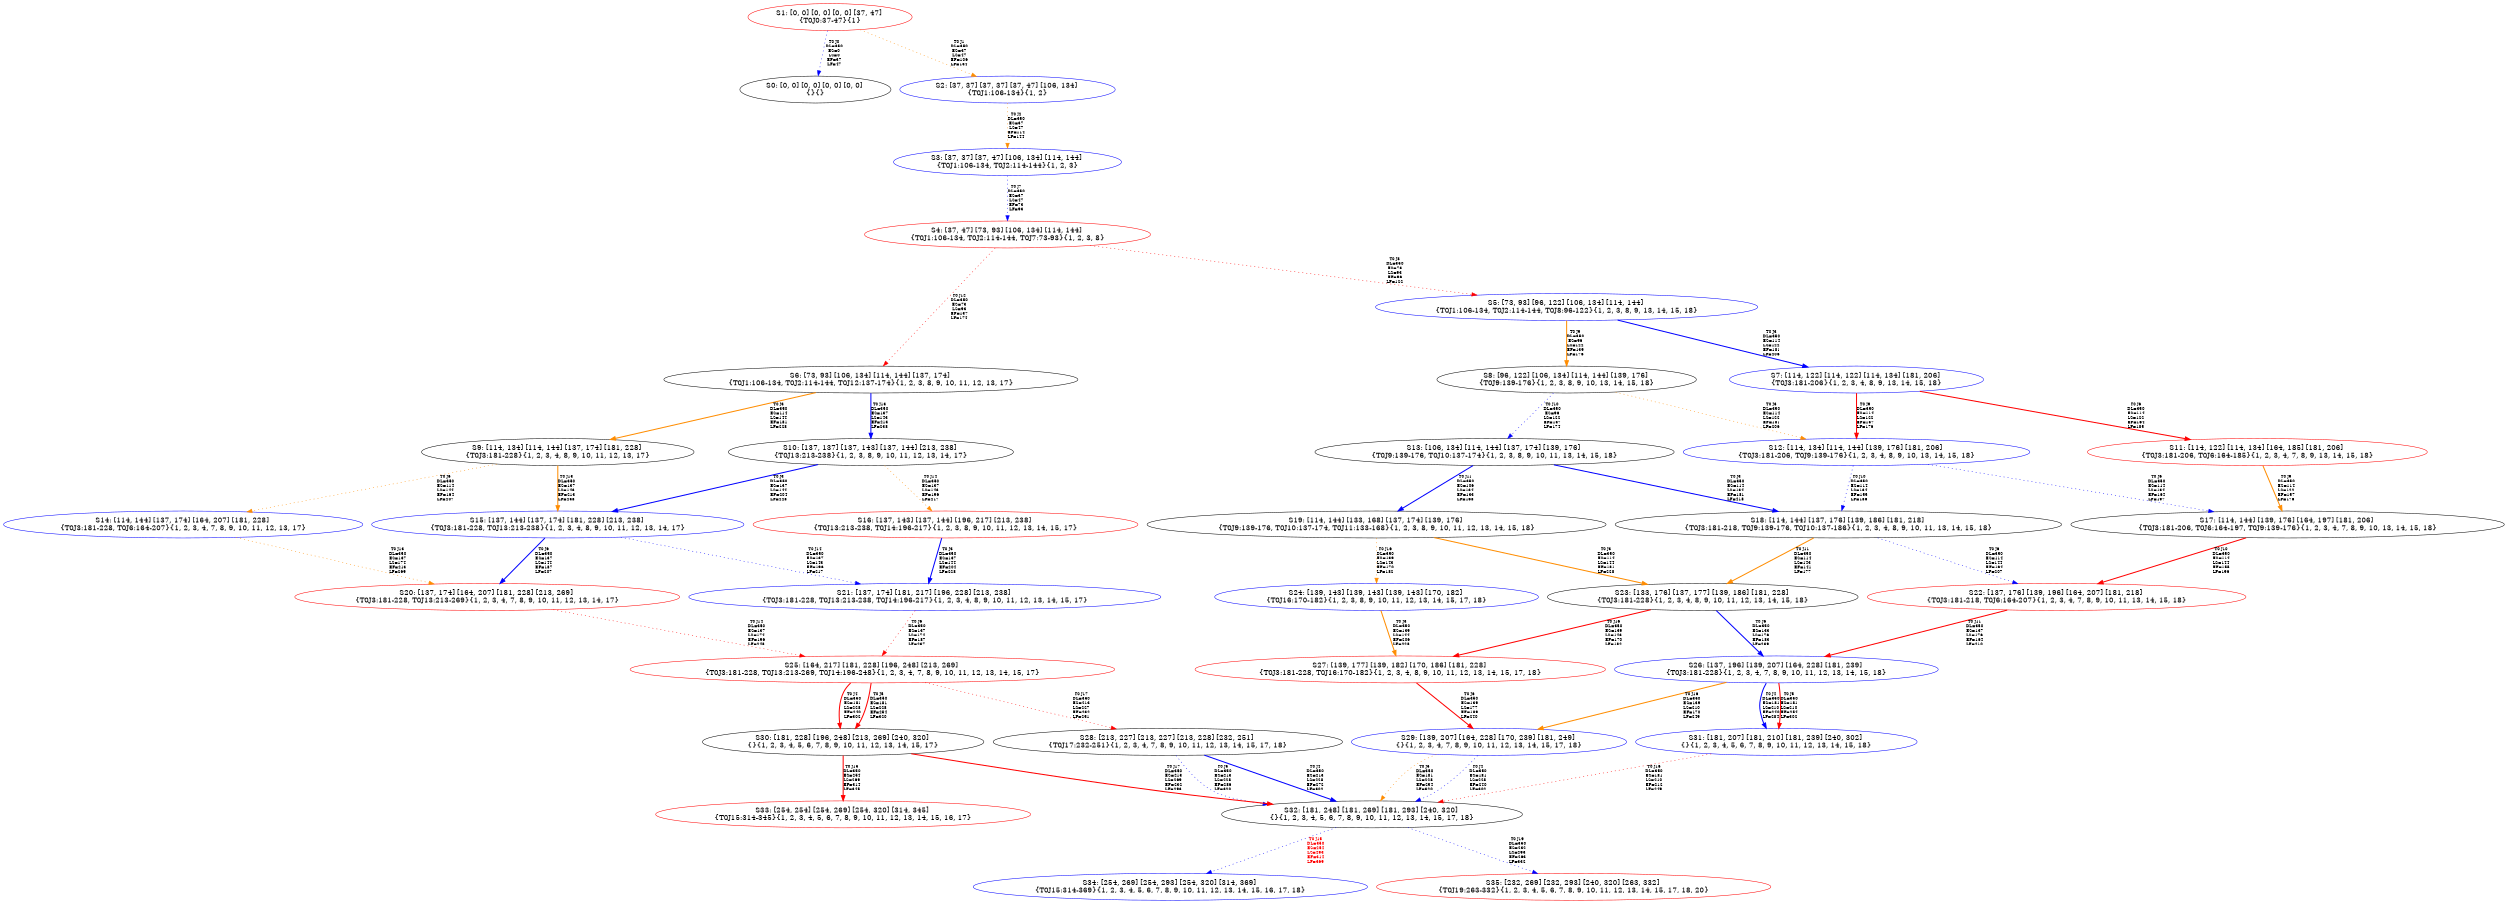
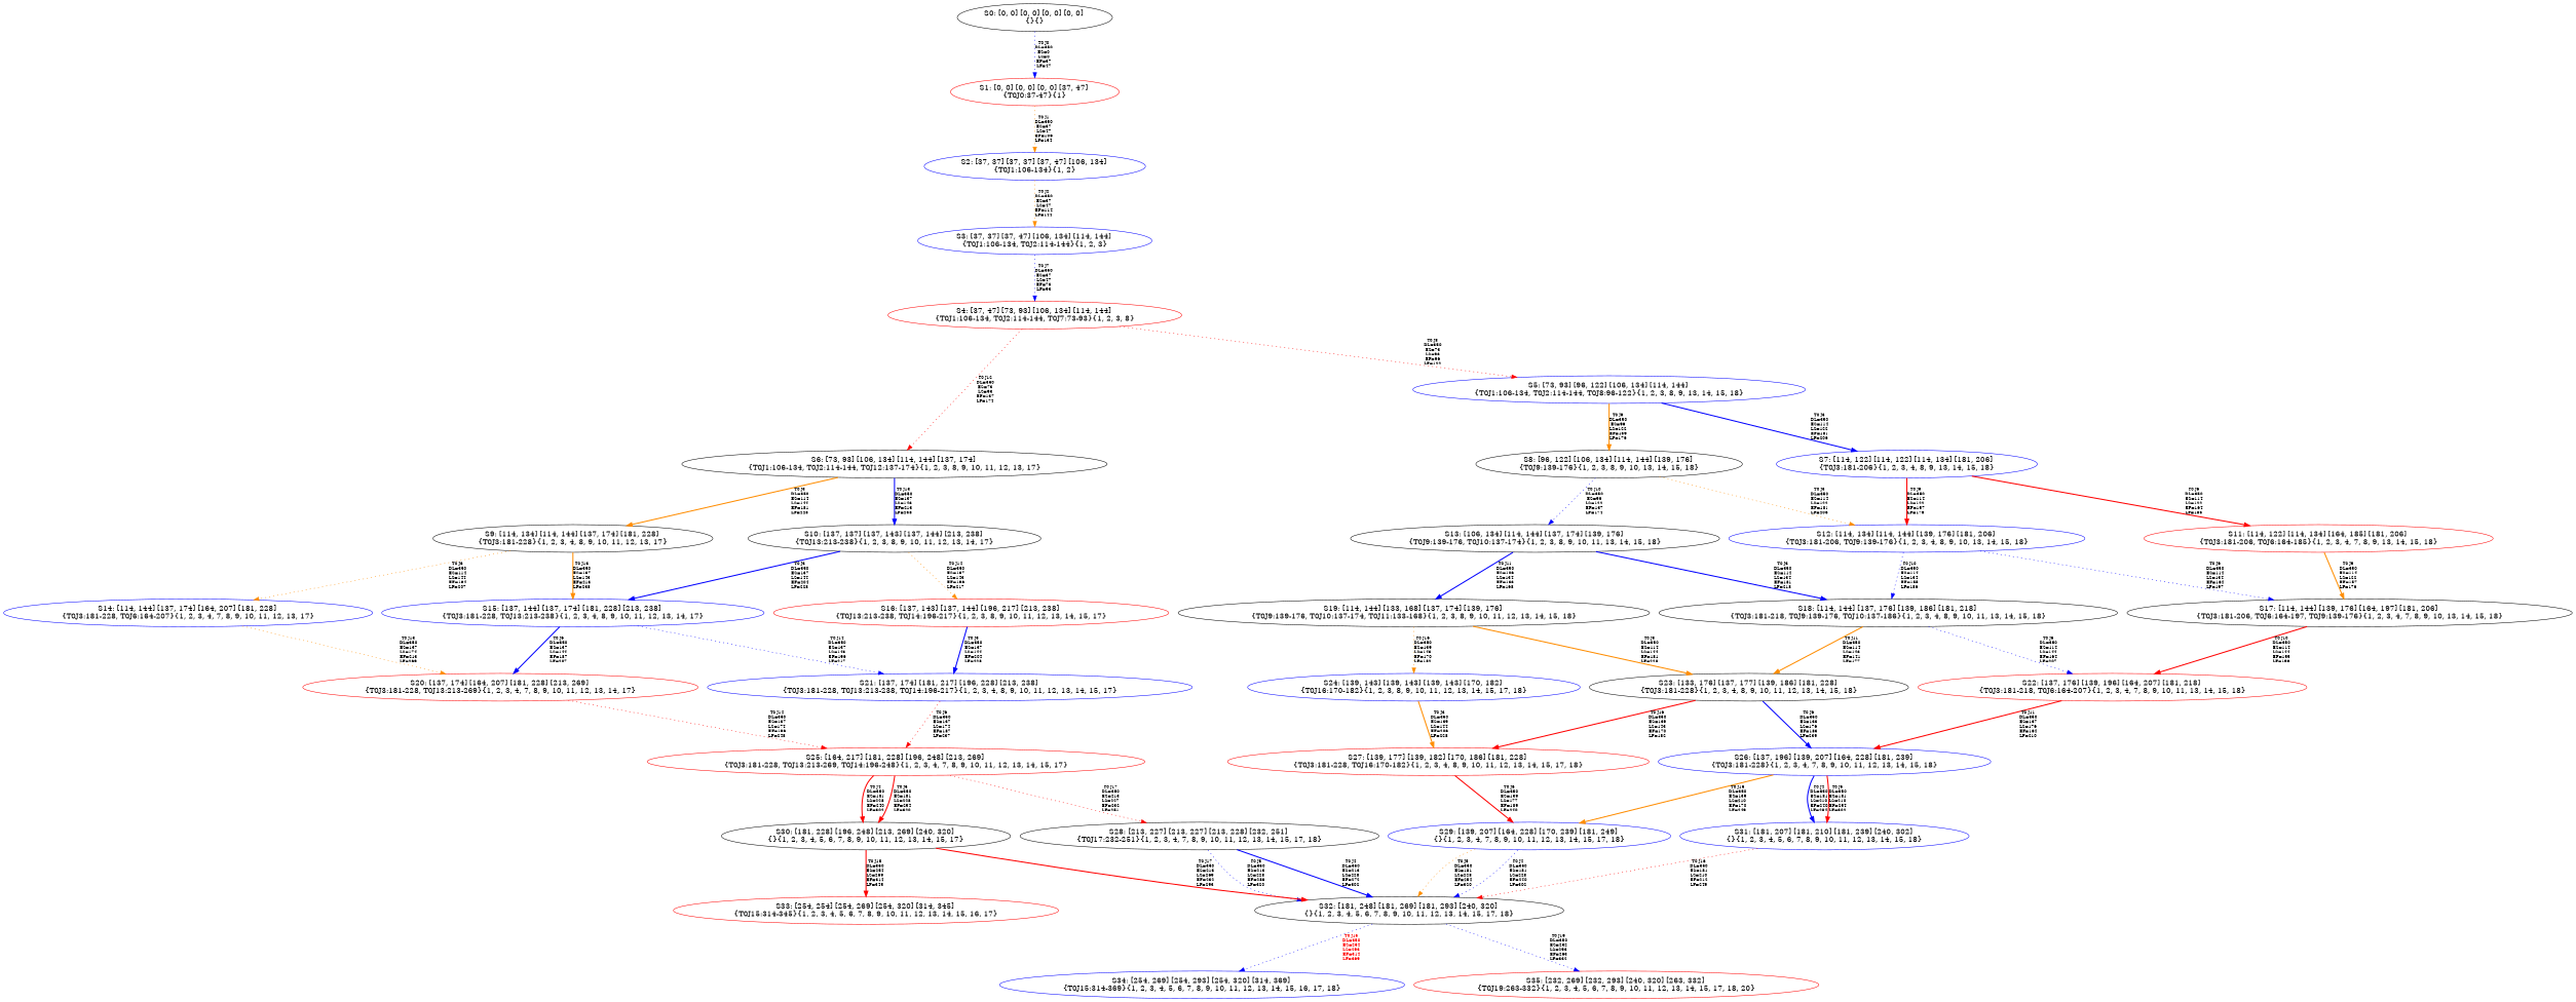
  digraph {
    node [color=black]
    edge [fontsize=8 color=blue style=bold]
    n1 [label="S0: [0, 0] [0, 0] [0, 0] [0, 0] \n{}{}"]
    n2 [label="S1: [0, 0] [0, 0] [0, 0] [37, 47] \n{T0J0:37-47}{1}" color=red]
    n3 [label="S2: [37, 37] [37, 37] [37, 47] [106, 134] \n{T0J1:106-134}{1, 2}" color=blue]
    n4 [label="S3: [37, 37] [37, 47] [106, 134] [114, 144] \n{T0J1:106-134, T0J2:114-144}{1, 2, 3}" color=blue]
    n5 [label="S4: [37, 47] [73, 93] [106, 134] [114, 144] \n{T0J1:106-134, T0J2:114-144, T0J7:73-93}{1, 2, 3, 8}" color=red]
    n6 [label="S5: [73, 93] [96, 122] [106, 134] [114, 144] \n{T0J1:106-134, T0J2:114-144, T0J8:96-122}{1, 2, 3, 8, 9, 13, 14, 15, 18}" color=blue]
    n7 [label="S6: [73, 93] [106, 134] [114, 144] [137, 174] \n{T0J1:106-134, T0J2:114-144, T0J12:137-174}{1, 2, 3, 8, 9, 10, 11, 12, 13, 17}"]
    n8 [label="S7: [114, 122] [114, 122] [114, 134] [181, 206] \n{T0J3:181-206}{1, 2, 3, 4, 8, 9, 13, 14, 15, 18}" color=blue]
    n9 [label="S8: [96, 122] [106, 134] [114, 144] [139, 176] \n{T0J9:139-176}{1, 2, 3, 8, 9, 10, 13, 14, 15, 18}"]
    n10 [label="S9: [114, 134] [114, 144] [137, 174] [181, 228] \n{T0J3:181-228}{1, 2, 3, 4, 8, 9, 10, 11, 12, 13, 17}"]
    n11 [label="S10: [137, 137] [137, 143] [137, 144] [213, 238] \n{T0J13:213-238}{1, 2, 3, 8, 9, 10, 11, 12, 13, 14, 17}"]
    n12 [label="S11: [114, 122] [114, 134] [164, 185] [181, 206] \n{T0J3:181-206, T0J6:164-185}{1, 2, 3, 4, 7, 8, 9, 13, 14, 15, 18}" color=red]
    n13 [label="S12: [114, 134] [114, 144] [139, 176] [181, 206] \n{T0J3:181-206, T0J9:139-176}{1, 2, 3, 4, 8, 9, 10, 13, 14, 15, 18}" color=blue]
    n14 [label="S13: [106, 134] [114, 144] [137, 174] [139, 176] \n{T0J9:139-176, T0J10:137-174}{1, 2, 3, 8, 9, 10, 11, 13, 14, 15, 18}"]
    n15 [label="S14: [114, 144] [137, 174] [164, 207] [181, 228] \n{T0J3:181-228, T0J6:164-207}{1, 2, 3, 4, 7, 8, 9, 10, 11, 12, 13, 17}" color=blue]
    n16 [label="S15: [137, 144] [137, 174] [181, 228] [213, 238] \n{T0J3:181-228, T0J13:213-238}{1, 2, 3, 4, 8, 9, 10, 11, 12, 13, 14, 17}" color=blue]
    n17 [label="S16: [137, 143] [137, 144] [196, 217] [213, 238] \n{T0J13:213-238, T0J14:196-217}{1, 2, 3, 8, 9, 10, 11, 12, 13, 14, 15, 17}" color=red]
    n18 [label="S17: [114, 144] [139, 176] [164, 197] [181, 206] \n{T0J3:181-206, T0J6:164-197, T0J9:139-176}{1, 2, 3, 4, 7, 8, 9, 10, 13, 14, 15, 18}"]
    n19 [label="S18: [114, 144] [137, 176] [139, 186] [181, 218] \n{T0J3:181-218, T0J9:139-176, T0J10:137-186}{1, 2, 3, 4, 8, 9, 10, 11, 13, 14, 15, 18}"]
    n20 [label="S19: [114, 144] [133, 168] [137, 174] [139, 176] \n{T0J9:139-176, T0J10:137-174, T0J11:133-168}{1, 2, 3, 8, 9, 10, 11, 12, 13, 14, 15, 18}"]
    n21 [label="S20: [137, 174] [164, 207] [181, 228] [213, 269] \n{T0J3:181-228, T0J13:213-269}{1, 2, 3, 4, 7, 8, 9, 10, 11, 12, 13, 14, 17}" color=red]
    n22 [label="S21: [137, 174] [181, 217] [196, 228] [213, 238] \n{T0J3:181-228, T0J13:213-238, T0J14:196-217}{1, 2, 3, 4, 8, 9, 10, 11, 12, 13, 14, 15, 17}" color=blue]
    n23 [label="S22: [137, 176] [139, 196] [164, 207] [181, 218] \n{T0J3:181-218, T0J6:164-207}{1, 2, 3, 4, 7, 8, 9, 10, 11, 13, 14, 15, 18}" color=red]
    n24 [label="S23: [133, 176] [137, 177] [139, 186] [181, 228] \n{T0J3:181-228}{1, 2, 3, 4, 8, 9, 10, 11, 12, 13, 14, 15, 18}"]
    n25 [label="S24: [139, 143] [139, 143] [139, 143] [170, 182] \n{T0J16:170-182}{1, 2, 3, 8, 9, 10, 11, 12, 13, 14, 15, 17, 18}" color=blue]
    n26 [label="S25: [164, 217] [181, 228] [196, 248] [213, 269] \n{T0J3:181-228, T0J13:213-269, T0J14:196-248}{1, 2, 3, 4, 7, 8, 9, 10, 11, 12, 13, 14, 15, 17}" color=red]
    n27 [label="S26: [137, 196] [139, 207] [164, 228] [181, 239] \n{T0J3:181-228}{1, 2, 3, 4, 7, 8, 9, 10, 11, 12, 13, 14, 15, 18}" color=blue]
    n28 [label="S27: [139, 177] [139, 182] [170, 186] [181, 228] \n{T0J3:181-228, T0J16:170-182}{1, 2, 3, 4, 8, 9, 10, 11, 12, 13, 14, 15, 17, 18}" color=red]
    n29 [label="S28: [213, 227] [213, 227] [213, 228] [232, 251] \n{T0J17:232-251}{1, 2, 3, 4, 7, 8, 9, 10, 11, 12, 13, 14, 15, 17, 18}"]
    n30 [label="S30: [181, 228] [196, 248] [213, 269] [240, 320] \n{}{1, 2, 3, 4, 5, 6, 7, 8, 9, 10, 11, 12, 13, 14, 15, 17}"]
    n31 [label="S29: [139, 207] [164, 228] [170, 239] [181, 249] \n{}{1, 2, 3, 4, 7, 8, 9, 10, 11, 12, 13, 14, 15, 17, 18}" color=blue]
    n32 [label="S31: [181, 207] [181, 210] [181, 239] [240, 302] \n{}{1, 2, 3, 4, 5, 6, 7, 8, 9, 10, 11, 12, 13, 14, 15, 18}" color=blue]
    n33 [label="S32: [181, 248] [181, 269] [181, 293] [240, 320] \n{}{1, 2, 3, 4, 5, 6, 7, 8, 9, 10, 11, 12, 13, 14, 15, 17, 18}"]
    n34 [label="S33: [254, 254] [254, 269] [254, 320] [314, 345] \n{T0J15:314-345}{1, 2, 3, 4, 5, 6, 7, 8, 9, 10, 11, 12, 13, 14, 15, 16, 17}" color=red]
    n35 [color=blue label="S34: [254, 269] [254, 293] [254, 320] [314, 369] \n{T0J15:314-369}{1, 2, 3, 4, 5, 6, 7, 8, 9, 10, 11, 12, 13, 14, 15, 16, 17, 18}"]
    n36 [label="S35: [232, 269] [232, 293] [240, 320] [263, 332] \n{T0J19:263-332}{1, 2, 3, 4, 5, 6, 7, 8, 9, 10, 11, 12, 13, 14, 15, 17, 18, 20}" color=red]
-   n2 -> n1 [label="T0 J0\nDL=350\nES=0\nLS=0\nEF=37\nLF=47" style=dotted]
+   n1 -> n2 [label="T0 J0\nDL=350\nES=0\nLS=0\nEF=37\nLF=47" style=dotted]
    n2 -> n3 [label="T0 J1\nDL=350\nES=37\nLS=47\nEF=106\nLF=134" color=darkorange style=dotted]
    n3 -> n4 [label="T0 J2\nDL=350\nES=37\nLS=47\nEF=114\nLF=144" color=darkorange style=dotted]
    n4 -> n5 [label="T0 J7\nDL=350\nES=37\nLS=47\nEF=73\nLF=93" style=dotted]
    n5 -> n6 [label="T0 J8\nDL=350\nES=73\nLS=93\nEF=96\nLF=122" color=red style=dotted]
    n5 -> n7 [label="T0 J12\nDL=350\nES=73\nLS=93\nEF=137\nLF=174" color=red style=dotted]
    n6 -> n8 [label="T0 J3\nDL=350\nES=114\nLS=122\nEF=181\nLF=206"]
    n6 -> n9 [label="T0 J9\nDL=350\nES=96\nLS=122\nEF=139\nLF=176" color=darkorange]
    n7 -> n10 [label="T0 J3\nDL=350\nES=114\nLS=144\nEF=181\nLF=228" color=darkorange]
    n7 -> n11 [label="T0 J13\nDL=350\nES=137\nLS=143\nEF=213\nLF=238"]
    n8 -> n12 [label="T0 J6\nDL=350\nES=114\nLS=122\nEF=164\nLF=185" color=red]
    n8 -> n13 [label="T0 J9\nDL=350\nES=114\nLS=122\nEF=157\nLF=176" color=red]
    n9 -> n13 [label="T0 J3\nDL=350\nES=114\nLS=122\nEF=181\nLF=206" color=darkorange style=dotted]
    n9 -> n14 [label="T0 J10\nDL=350\nES=96\nLS=122\nEF=137\nLF=174" style=dotted]
    n10 -> n15 [label="T0 J6\nDL=350\nES=114\nLS=144\nEF=164\nLF=207" color=darkorange style=dotted]
    n10 -> n16 [label="T0 J13\nDL=350\nES=137\nLS=143\nEF=213\nLF=238" color=darkorange]
    n11 -> n16 [label="T0 J3\nDL=350\nES=137\nLS=144\nEF=204\nLF=228"]
    n11 -> n17 [label="T0 J14\nDL=350\nES=137\nLS=143\nEF=196\nLF=217" color=darkorange style=dotted]
    n12 -> n18 [label="T0 J9\nDL=350\nES=114\nLS=122\nEF=157\nLF=176" color=darkorange]
    n13 -> n18 [label="T0 J6\nDL=350\nES=114\nLS=134\nEF=164\nLF=197" style=dotted]
    n13 -> n19 [label="T0 J10\nDL=350\nES=114\nLS=134\nEF=155\nLF=186" style=dotted]
    n14 -> n19 [label="T0 J3\nDL=350\nES=114\nLS=134\nEF=181\nLF=218"]
    n14 -> n20 [label="T0 J11\nDL=350\nES=106\nLS=134\nEF=133\nLF=168"]
    n15 -> n21 [label="T0 J13\nDL=350\nES=137\nLS=174\nEF=213\nLF=269" color=darkorange style=dotted]
    n16 -> n21 [label="T0 J6\nDL=350\nES=137\nLS=144\nEF=187\nLF=207"]
    n16 -> n22 [label="T0 J14\nDL=350\nES=137\nLS=143\nEF=196\nLF=217" style=dotted]
    n17 -> n22 [label="T0 J3\nDL=350\nES=137\nLS=144\nEF=204\nLF=228"]
    n18 -> n23 [label="T0 J10\nDL=350\nES=114\nLS=144\nEF=155\nLF=196" color=red]
    n19 -> n23 [label="T0 J6\nDL=350\nES=114\nLS=144\nEF=164\nLF=207" style=dotted]
    n19 -> n24 [label="T0 J11\nDL=350\nES=114\nLS=143\nEF=141\nLF=177" color=darkorange]
    n20 -> n24 [label="T0 J3\nDL=350\nES=114\nLS=144\nEF=181\nLF=228" color=darkorange]
    n20 -> n25 [label="T0 J16\nDL=350\nES=139\nLS=143\nEF=170\nLF=182" color=darkorange style=dotted]
    n21 -> n26 [label="T0 J14\nDL=350\nES=137\nLS=174\nEF=196\nLF=248" color=red style=dotted]
    n22 -> n26 [label="T0 J6\nDL=350\nES=137\nLS=174\nEF=187\nLF=237" color=red style=dotted]
    n23 -> n27 [label="T0 J11\nDL=350\nES=137\nLS=176\nEF=164\nLF=210" color=red]
    n24 -> n27 [label="T0 J6\nDL=350\nES=133\nLS=176\nEF=183\nLF=239"]
    n24 -> n28 [label="T0 J16\nDL=350\nES=139\nLS=143\nEF=170\nLF=182" color=red]
    n25 -> n28 [label="T0 J3\nDL=350\nES=139\nLS=144\nEF=206\nLF=228" color=darkorange]
    n26 -> n29 [label="T0 J17\nDL=350\nES=213\nLS=227\nEF=232\nLF=251" color=red style=dotted]
    n26 -> n30 [label="T0 J4\nDL=350\nES=181\nLS=228\nEF=240\nLF=302" color=red]
    n26 -> n30 [label="T0 J5\nDL=350\nES=181\nLS=228\nEF=254\nLF=320" color=red]
    n27 -> n31 [label="T0 J16\nDL=350\nES=139\nLS=210\nEF=170\nLF=249" color=darkorange]
    n27 -> n32 [label="T0 J4\nDL=350\nES=181\nLS=210\nEF=240\nLF=284"]
    n27 -> n32 [label="T0 J5\nDL=350\nES=181\nLS=210\nEF=254\nLF=302" color=red]
    n28 -> n31 [label="T0 J6\nDL=350\nES=139\nLS=177\nEF=189\nLF=240" color=red]
    n29 -> n33 [label="T0 J4\nDL=350\nES=213\nLS=228\nEF=272\nLF=302"]
    n29 -> n33 [label="T0 J5\nDL=350\nES=213\nLS=228\nEF=286\nLF=320" style=dotted]
    n30 -> n33 [label="T0 J17\nDL=350\nES=213\nLS=269\nEF=232\nLF=293" color=red]
    n30 -> n34 [label="T0 J15\nDL=350\nES=254\nLS=269\nEF=314\nLF=345" color=red]
    n31 -> n33 [label="T0 J4\nDL=350\nES=181\nLS=228\nEF=240\nLF=302" style=dotted]
    n31 -> n33 [label="T0 J5\nDL=350\nES=181\nLS=228\nEF=254\nLF=320" color=darkorange style=dotted]
    n32 -> n33 [label="T0 J16\nDL=350\nES=181\nLS=210\nEF=212\nLF=249" color=red style=dotted]
    n33 -> n35 [fontcolor=Red label="T0 J15\nDL=350\nES=254\nLS=293\nEF=314\nLF=369" style=dotted]
    n33 -> n36 [label="T0 J19\nDL=350\nES=232\nLS=293\nEF=263\nLF=332" style=dotted]
  }
